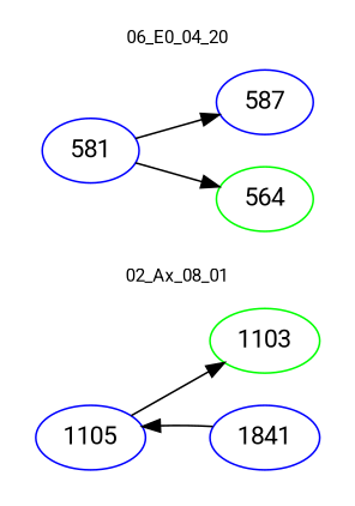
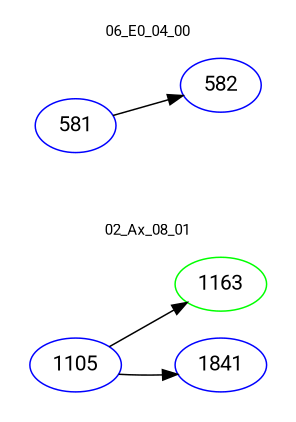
  digraph {
    fontname=Roboto
    rankdir=LR
    node [color=blue fontname=Roboto]
    edge [color=black fontname=Roboto]
    n1 [label=1105]
    n2 [label=1841]
-   n3 [color=green label=1103]
+   n3 [color=green label=1163]
    n4 [label=581]
-   n5 [color=green label=564]
-   n6 [label=587]
+   n6 [label=582]
    subgraph cluster_1 {
      color=white
      fontsize=10
      label="02_Ax_08_01"
      n1
      n2
      n3
    }
    subgraph cluster_2 {
      color=white
      fontsize=10
-     label="06_E0_04_20"
+     label="06_E0_04_00"
      n4
-     n5
      n6
    }
-   n2 -> n1
+   n1 -> n2
    n1 -> n3
-   n4 -> n5
    n4 -> n6
  }
